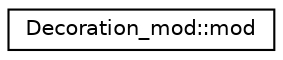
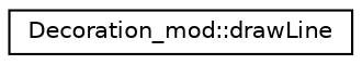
  digraph {
    rankdir=LR
-   n1 [color=black fillcolor=white fontname=Helvetica fontsize=10 height=0.2 label="Decoration_mod::mod" shape=record style=filled width=0.4]
+   n1 [color=black fillcolor=white fontname=Helvetica fontsize=10 height=0.2 label="Decoration_mod::drawLine" shape=record style=filled width=0.4]
  }
